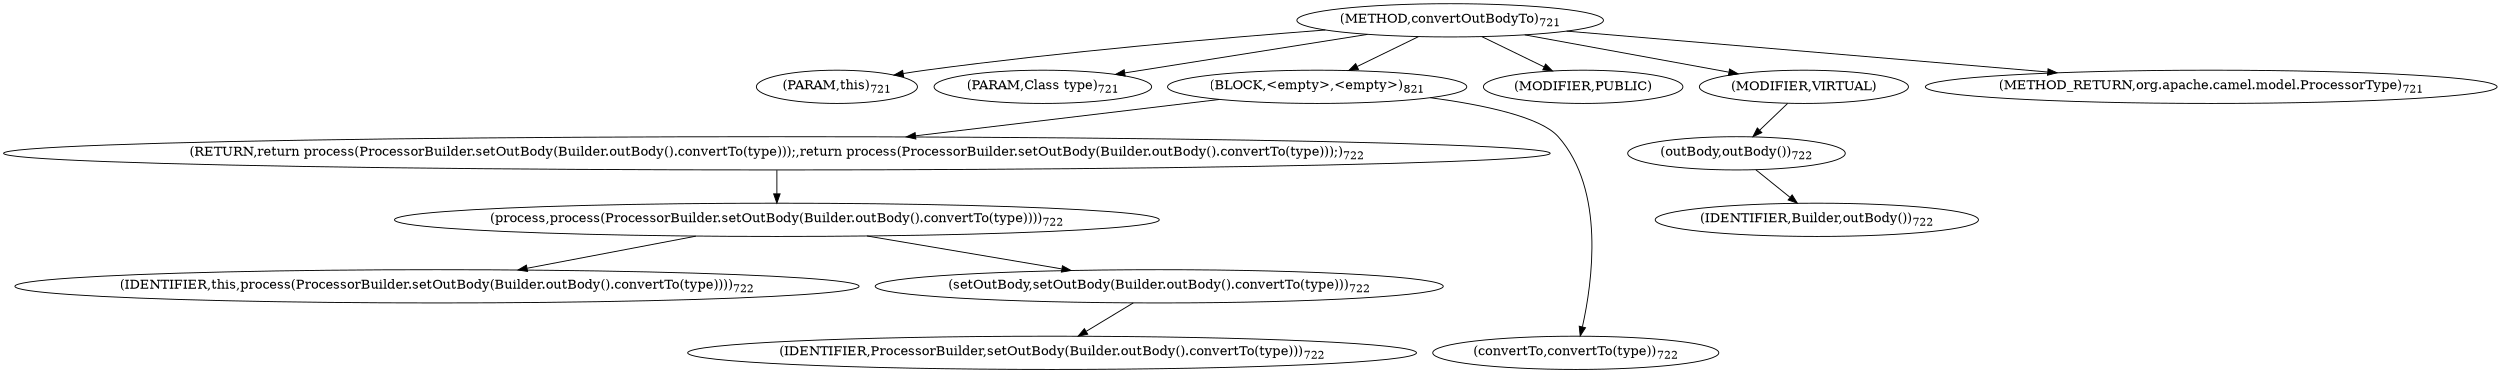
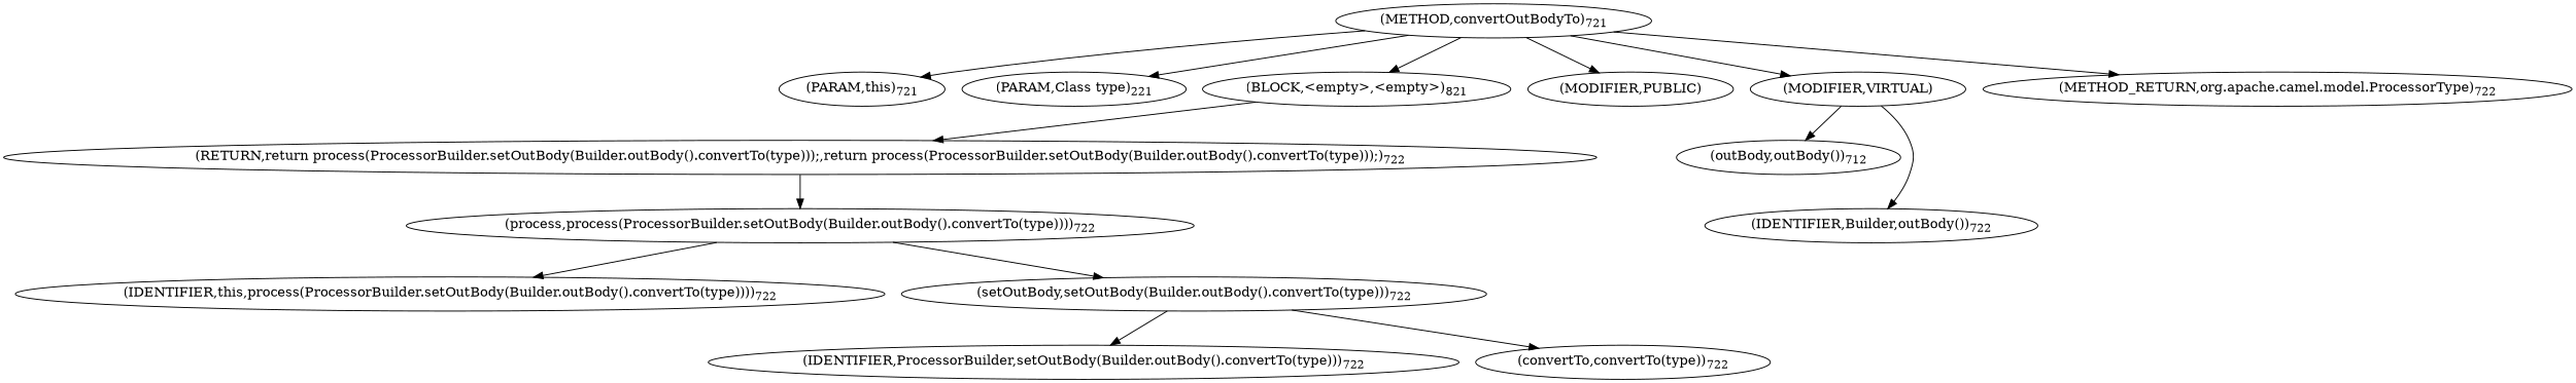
  digraph {
    n1 [label=<(METHOD,convertOutBodyTo)<SUB>721</SUB>>]
    n2 [label=<(PARAM,this)<SUB>721</SUB>>]
-   n3 [label=<(PARAM,Class type)<SUB>721</SUB>>]
+   n3 [label=<(PARAM,Class type)<SUB>221</SUB>>]
    n4 [label=<(BLOCK,&lt;empty&gt;,&lt;empty&gt;)<SUB>821</SUB>>]
    n5 [label=<(MODIFIER,PUBLIC)>]
    n6 [label=<(MODIFIER,VIRTUAL)>]
-   n7 [label=<(METHOD_RETURN,org.apache.camel.model.ProcessorType)<SUB>721</SUB>>]
+   n7 [label=<(METHOD_RETURN,org.apache.camel.model.ProcessorType)<SUB>722</SUB>>]
    n8 [label=<(RETURN,return process(ProcessorBuilder.setOutBody(Builder.outBody().convertTo(type)));,return process(ProcessorBuilder.setOutBody(Builder.outBody().convertTo(type)));)<SUB>722</SUB>>]
-   n9 [label=<(outBody,outBody())<SUB>722</SUB>>]
+   n9 [label=<(outBody,outBody())<SUB>712</SUB>>]
    n10 [label=<(process,process(ProcessorBuilder.setOutBody(Builder.outBody().convertTo(type))))<SUB>722</SUB>>]
    n11 [label=<(IDENTIFIER,this,process(ProcessorBuilder.setOutBody(Builder.outBody().convertTo(type))))<SUB>722</SUB>>]
    n12 [label=<(setOutBody,setOutBody(Builder.outBody().convertTo(type)))<SUB>722</SUB>>]
    n13 [label=<(IDENTIFIER,ProcessorBuilder,setOutBody(Builder.outBody().convertTo(type)))<SUB>722</SUB>>]
    n14 [label=<(convertTo,convertTo(type))<SUB>722</SUB>>]
    n15 [label=<(IDENTIFIER,Builder,outBody())<SUB>722</SUB>>]
    n1 -> n2
    n1 -> n3
    n1 -> n4
    n1 -> n5
    n1 -> n6
    n1 -> n7
    n4 -> n8
    n6 -> n9
    n8 -> n10
-   n9 -> n15
+   n6 -> n15
    n10 -> n11
    n10 -> n12
    n12 -> n13
-   n4 -> n14
+   n12 -> n14
  }
